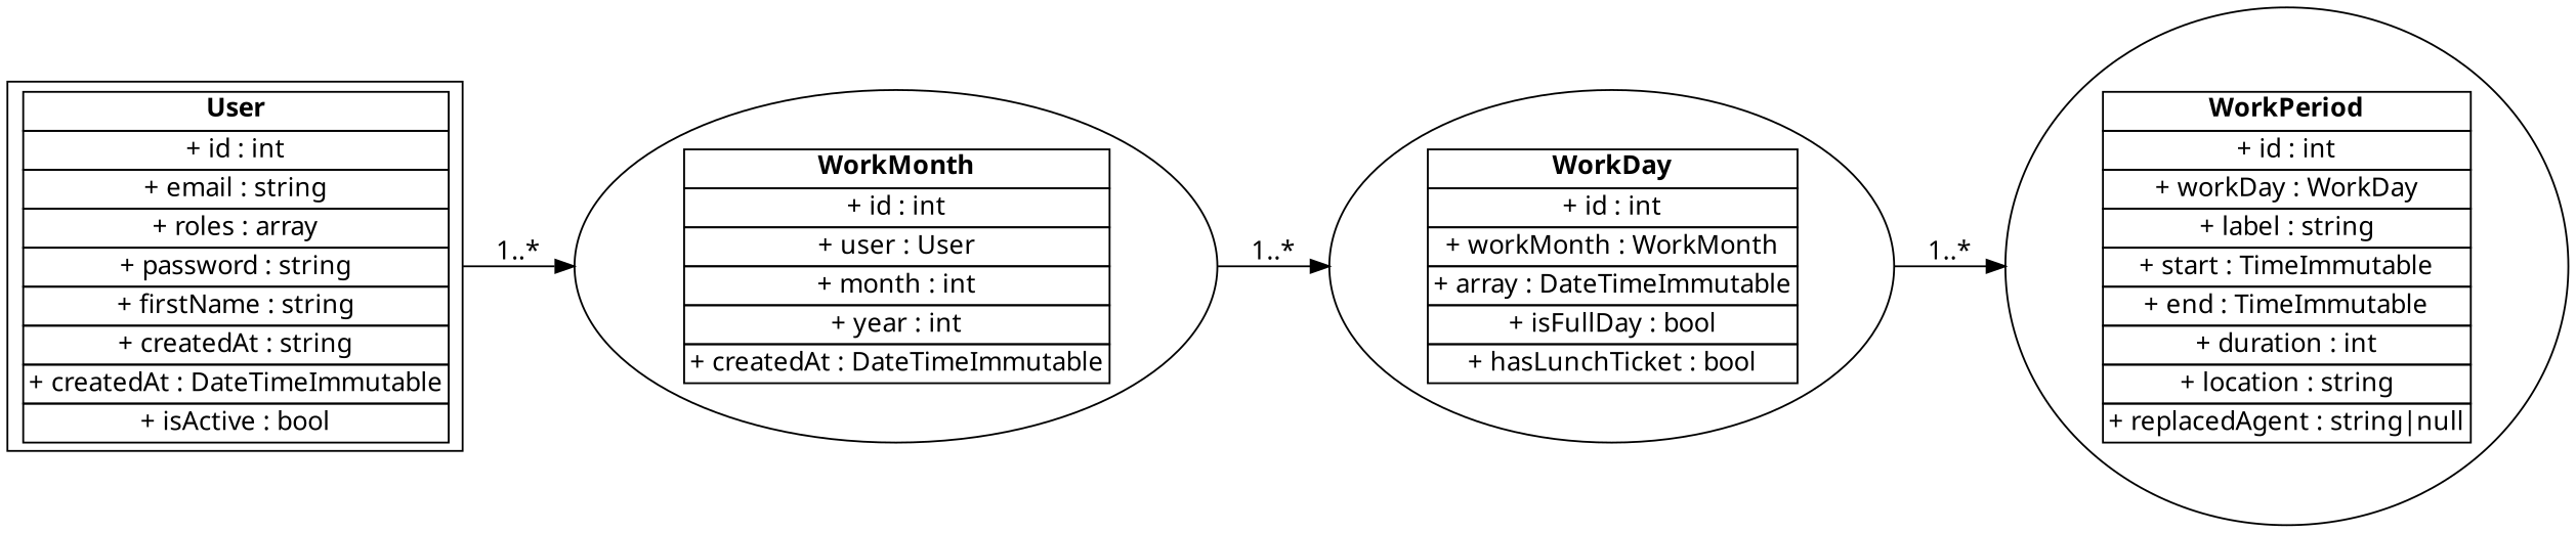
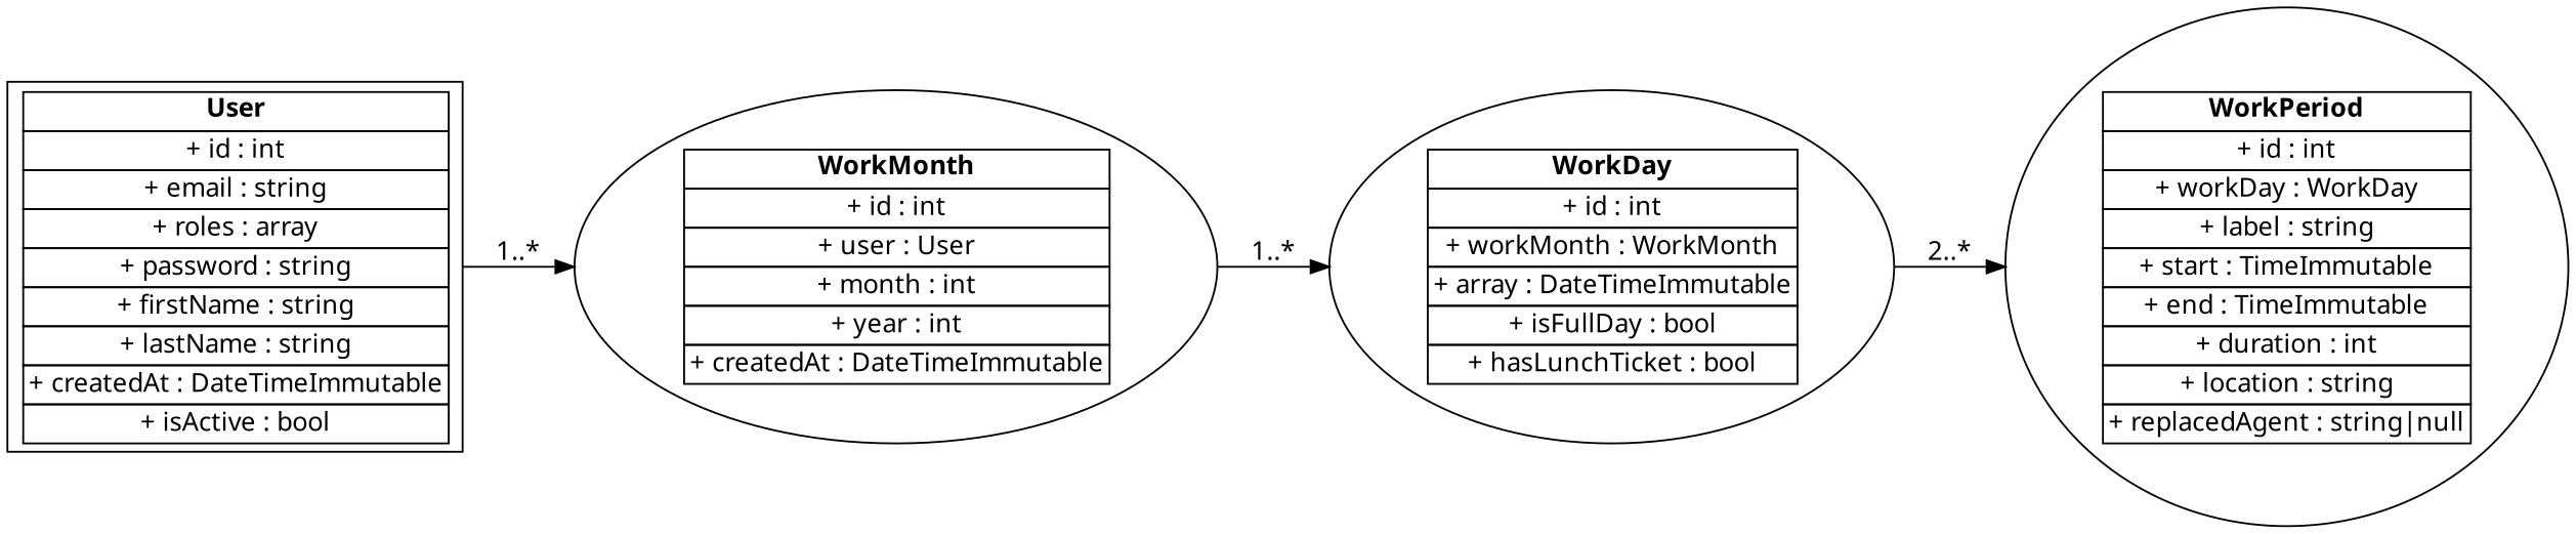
  digraph {
    fontname="Noto Sans"
    fontsize=12
    rankdir=LR
    node [fontname="Noto Sans"]
    edge [fontname="Noto Sans"]
-   n1 [label=<<TABLE BORDER="0" CELLBORDER="1" CELLSPACING="0"> <TR><TD COLSPAN="2"><B>User</B></TD></TR> <TR><TD>+ id : int</TD></TR> <TR><TD>+ email : string</TD></TR> <TR><TD>+ roles : array</TD></TR> <TR><TD>+ password : string</TD></TR> <TR><TD>+ firstName : string</TD></TR> <TR><TD>+ createdAt : string</TD></TR> <TR><TD>+ createdAt : DateTimeImmutable</TD></TR> <TR><TD>+ isActive : bool</TD></TR> </TABLE>> shape=record]
+   n1 [label=<<TABLE BORDER="0" CELLBORDER="1" CELLSPACING="0"> <TR><TD COLSPAN="2"><B>User</B></TD></TR> <TR><TD>+ id : int</TD></TR> <TR><TD>+ email : string</TD></TR> <TR><TD>+ roles : array</TD></TR> <TR><TD>+ password : string</TD></TR> <TR><TD>+ firstName : string</TD></TR> <TR><TD>+ lastName : string</TD></TR> <TR><TD>+ createdAt : DateTimeImmutable</TD></TR> <TR><TD>+ isActive : bool</TD></TR> </TABLE>> shape=record]
    n2 [label=<<TABLE BORDER="0" CELLBORDER="1" CELLSPACING="0"> <TR><TD COLSPAN="2"><B>WorkMonth</B></TD></TR> <TR><TD>+ id : int</TD></TR> <TR><TD>+ user : User</TD></TR> <TR><TD>+ month : int</TD></TR> <TR><TD>+ year : int</TD></TR> <TR><TD>+ createdAt : DateTimeImmutable</TD></TR> </TABLE>>]
    n3 [label=<<TABLE BORDER="0" CELLBORDER="1" CELLSPACING="0"> <TR><TD COLSPAN="2"><B>WorkDay</B></TD></TR> <TR><TD>+ id : int</TD></TR> <TR><TD>+ workMonth : WorkMonth</TD></TR> <TR><TD>+ array : DateTimeImmutable</TD></TR> <TR><TD>+ isFullDay : bool</TD></TR> <TR><TD>+ hasLunchTicket : bool</TD></TR> </TABLE>>]
    n4 [label=<<TABLE BORDER="0" CELLBORDER="1" CELLSPACING="0"> <TR><TD COLSPAN="2"><B>WorkPeriod</B></TD></TR> <TR><TD>+ id : int</TD></TR> <TR><TD>+ workDay : WorkDay</TD></TR> <TR><TD>+ label : string</TD></TR> <TR><TD>+ start : TimeImmutable</TD></TR> <TR><TD>+ end : TimeImmutable</TD></TR> <TR><TD>+ duration : int</TD></TR> <TR><TD>+ location : string</TD></TR> <TR><TD>+ replacedAgent : string|null</TD></TR> </TABLE>>]
    n1 -> n2 [label="1..*"]
    n2 -> n3 [label="1..*"]
-   n3 -> n4 [label="1..*"]
+   n3 -> n4 [label="2..*"]
  }
